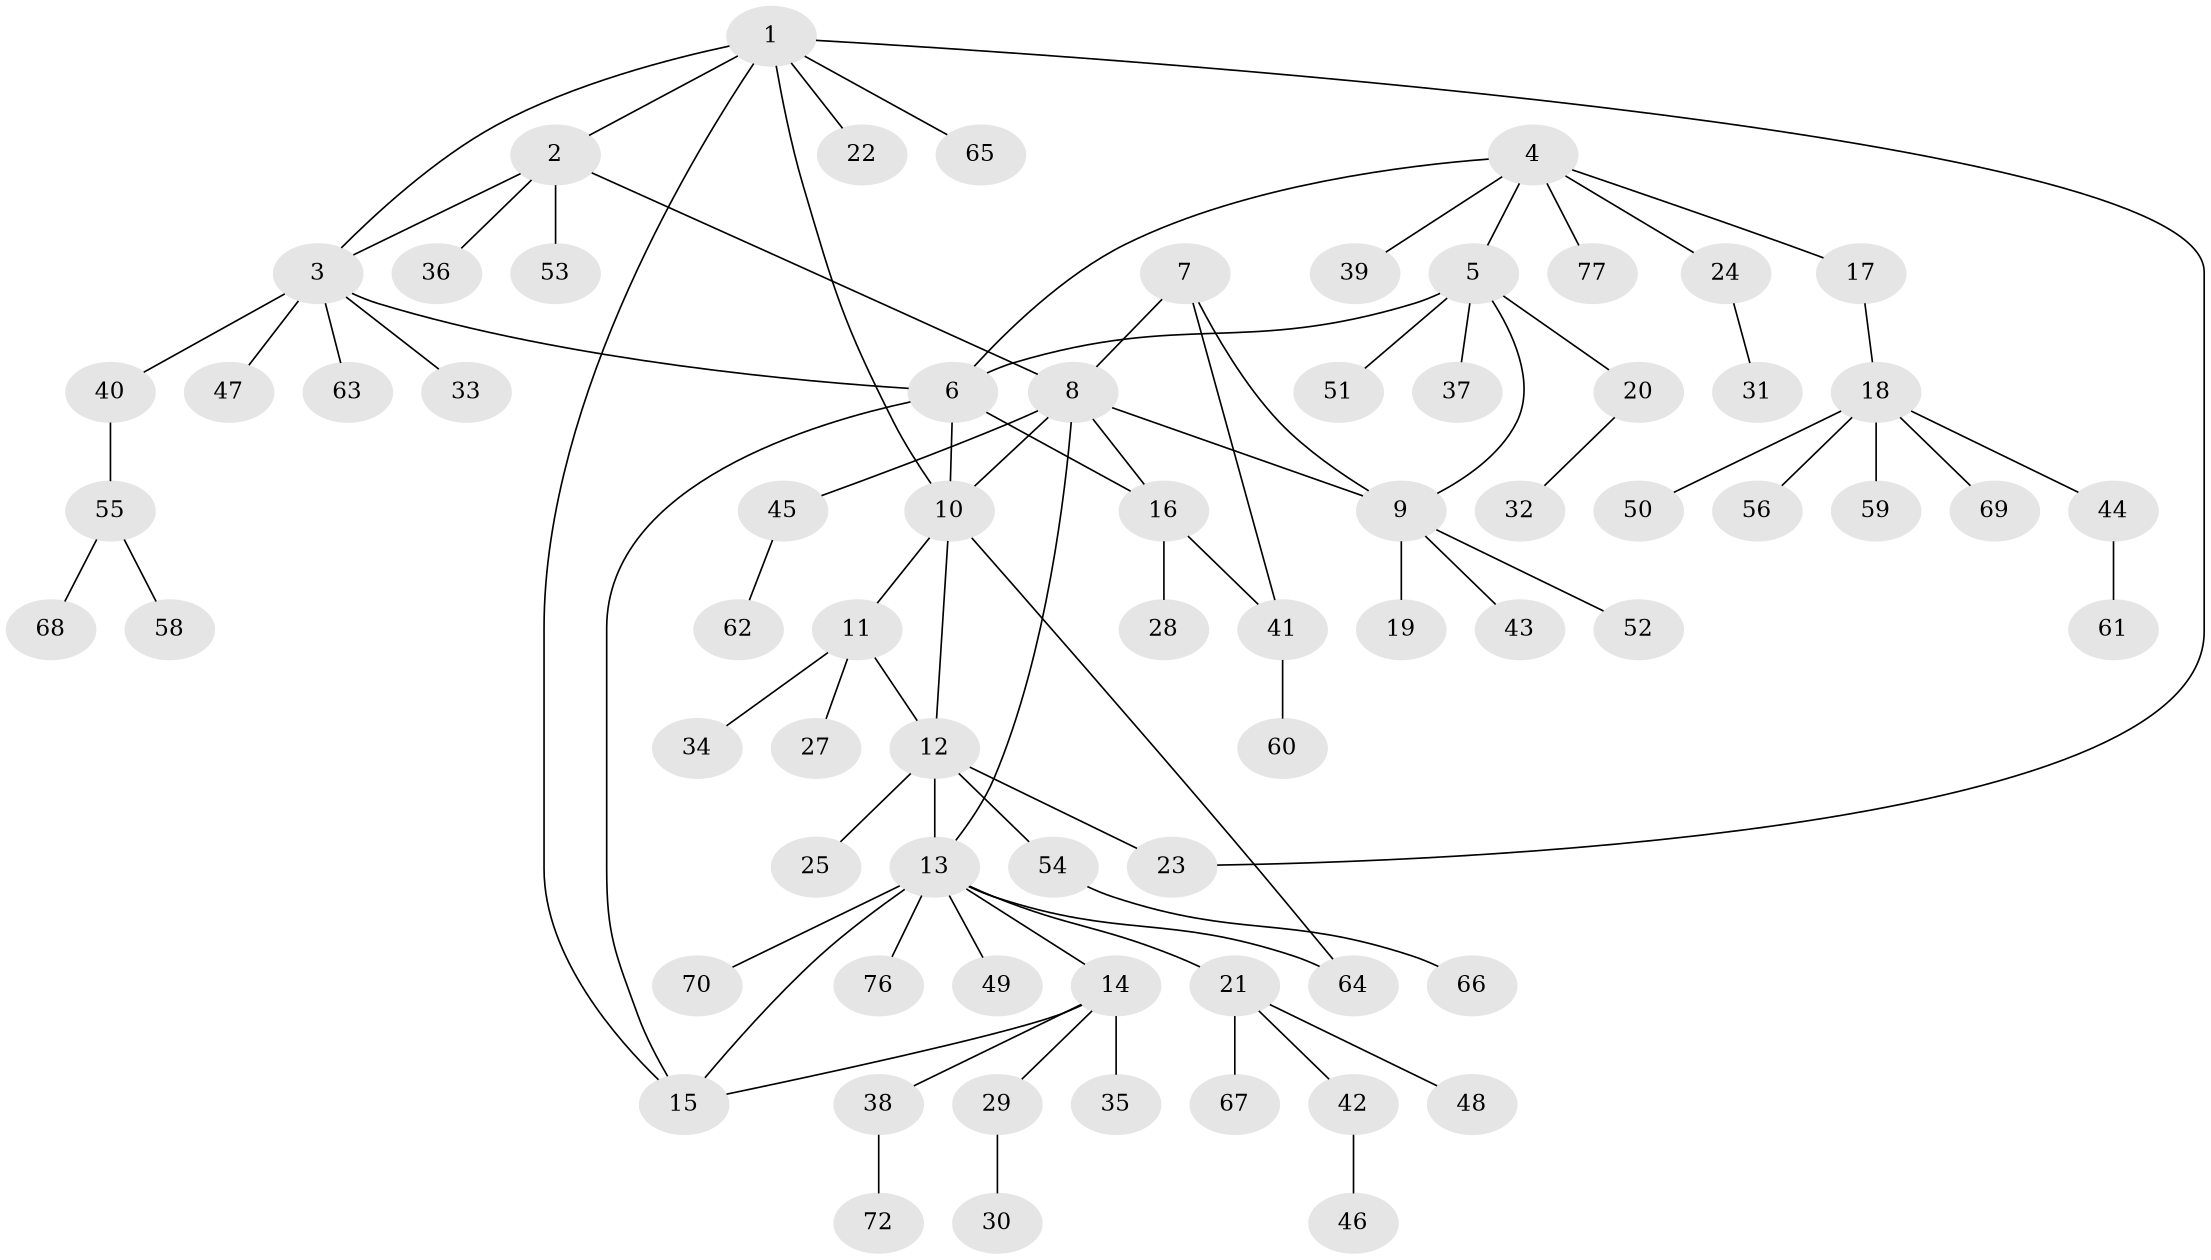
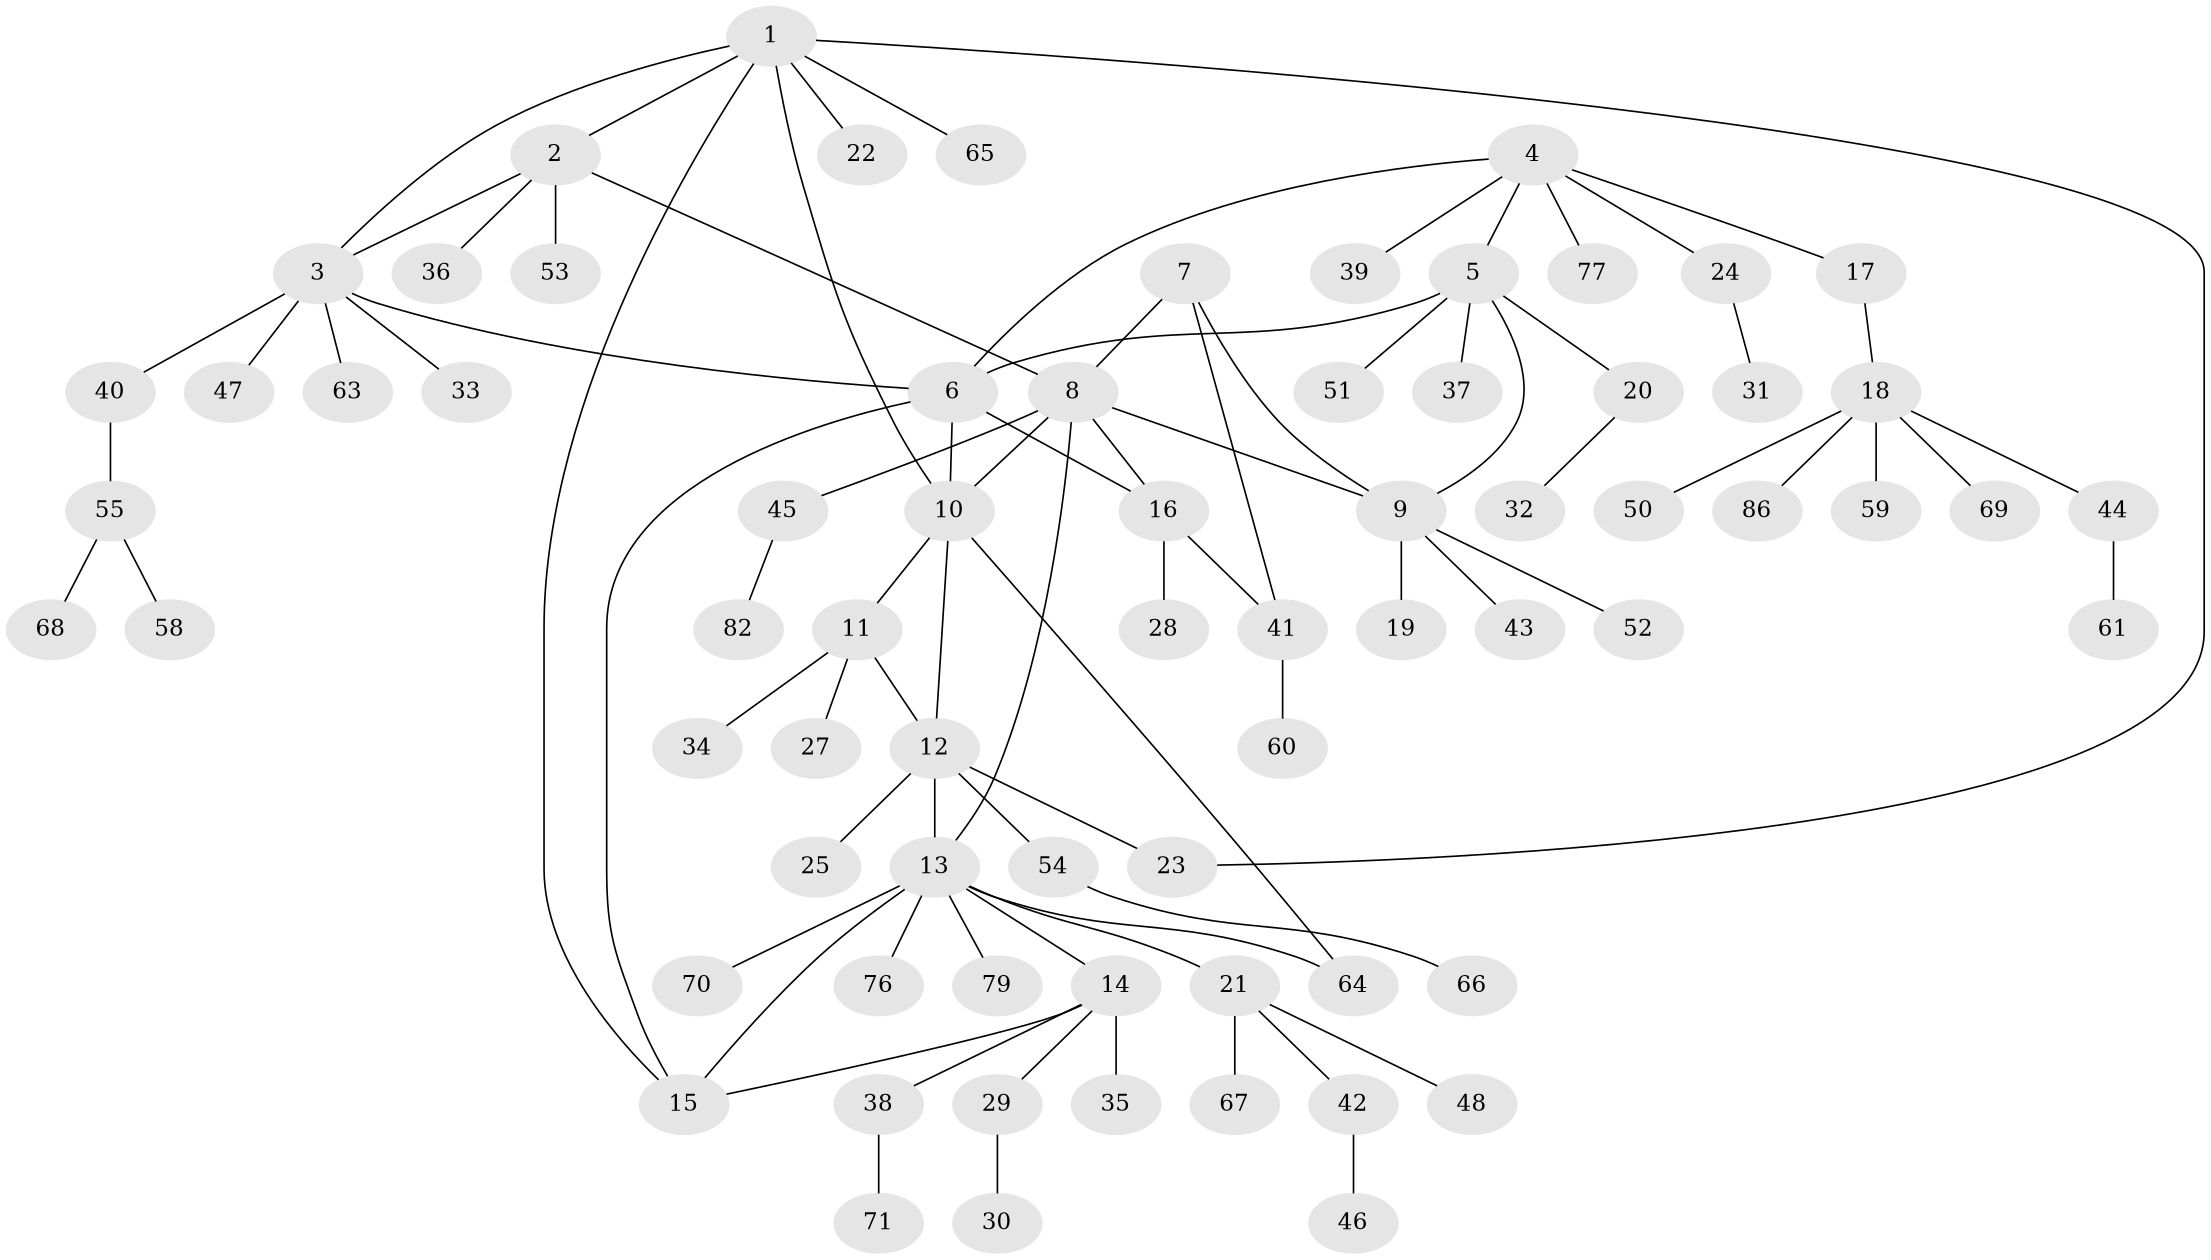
  graph {
    node [color=gray90 style=filled]
    1
    2
    3
    10
    15
    22
    23
    65
    8
    36
    53
    6
    33
    40
    47
    63
    11
    12
    64
    9
    16
    13
    45
    55
    4
    5
    17
    24
    39
    n30 [label=77]
    20
    37
    51
    18
    31
    19
    43
    52
    32
    41
    28
    7
    60
    14
    21
    n46 [label=76]
-   49
+   49 [label=79]
    70
-   62
+   62 [label=82]
    27
    34
    25
    54
    66
    29
    35
    38
    42
    48
    67
    30
-   71 [label=72]
+   71
    44
    50
-   56
+   56 [label=86]
    59
    69
    61
    46
    58
    68
    1 -- 2
    1 -- 3
    1 -- 10
    1 -- 15
    1 -- 22
    1 -- 23
    1 -- 65
    2 -- 3
    2 -- 8
    2 -- 36
    2 -- 53
    3 -- 6
    3 -- 33
    3 -- 40
    3 -- 47
    3 -- 63
    10 -- 11
    10 -- 12
    10 -- 64
    8 -- 10
    8 -- 9
    8 -- 16
    8 -- 13
    8 -- 45
    6 -- 10
    6 -- 15
    6 -- 16
    40 -- 55
    11 -- 12
    11 -- 27
    11 -- 34
    12 -- 23
    12 -- 13
    12 -- 25
    12 -- 54
    9 -- 19
    9 -- 43
    9 -- 52
    16 -- 41
    16 -- 28
    13 -- 15
    13 -- 64
    13 -- 14
    13 -- 21
    13 -- n46
    13 -- 49
    13 -- 70
    45 -- 62
    55 -- 58
    55 -- 68
    4 -- 6
    4 -- 5
    4 -- 17
    4 -- 24
    4 -- 39
    4 -- n30
    5 -- 6
    5 -- 9
    5 -- 20
    5 -- 37
    5 -- 51
    17 -- 18
    24 -- 31
    20 -- 32
    18 -- 44
    18 -- 50
    18 -- 56
    18 -- 59
    18 -- 69
    41 -- 60
    7 -- 8
    7 -- 9
    7 -- 41
    14 -- 15
    14 -- 29
    14 -- 35
    14 -- 38
    21 -- 42
    21 -- 48
    21 -- 67
    54 -- 66
    29 -- 30
    38 -- 71
    42 -- 46
    44 -- 61
  }
